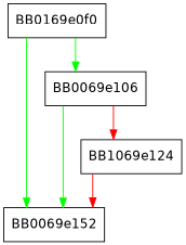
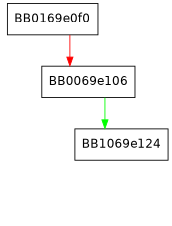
  digraph {
    fontname="DejaVu Sans"
    splines=ortho
    node [fontname="DejaVu Sans" shape=box]
    edge [color=red fontname="DejaVu Sans"]
    n1 [label=BB0169e0f0]
-   BB0069e152
    BB0069e106
    n4 [label=BB1069e124]
-   n1 -> BB0069e152 [color=green]
-   n1 -> BB0069e106 [color=green]
-   BB0069e106 -> BB0069e152 [color=green]
-   BB0069e106 -> n4
-   n4 -> BB0069e152
+   n1 -> BB0069e106
+   BB0069e106 -> n4 [color=green]
  }
